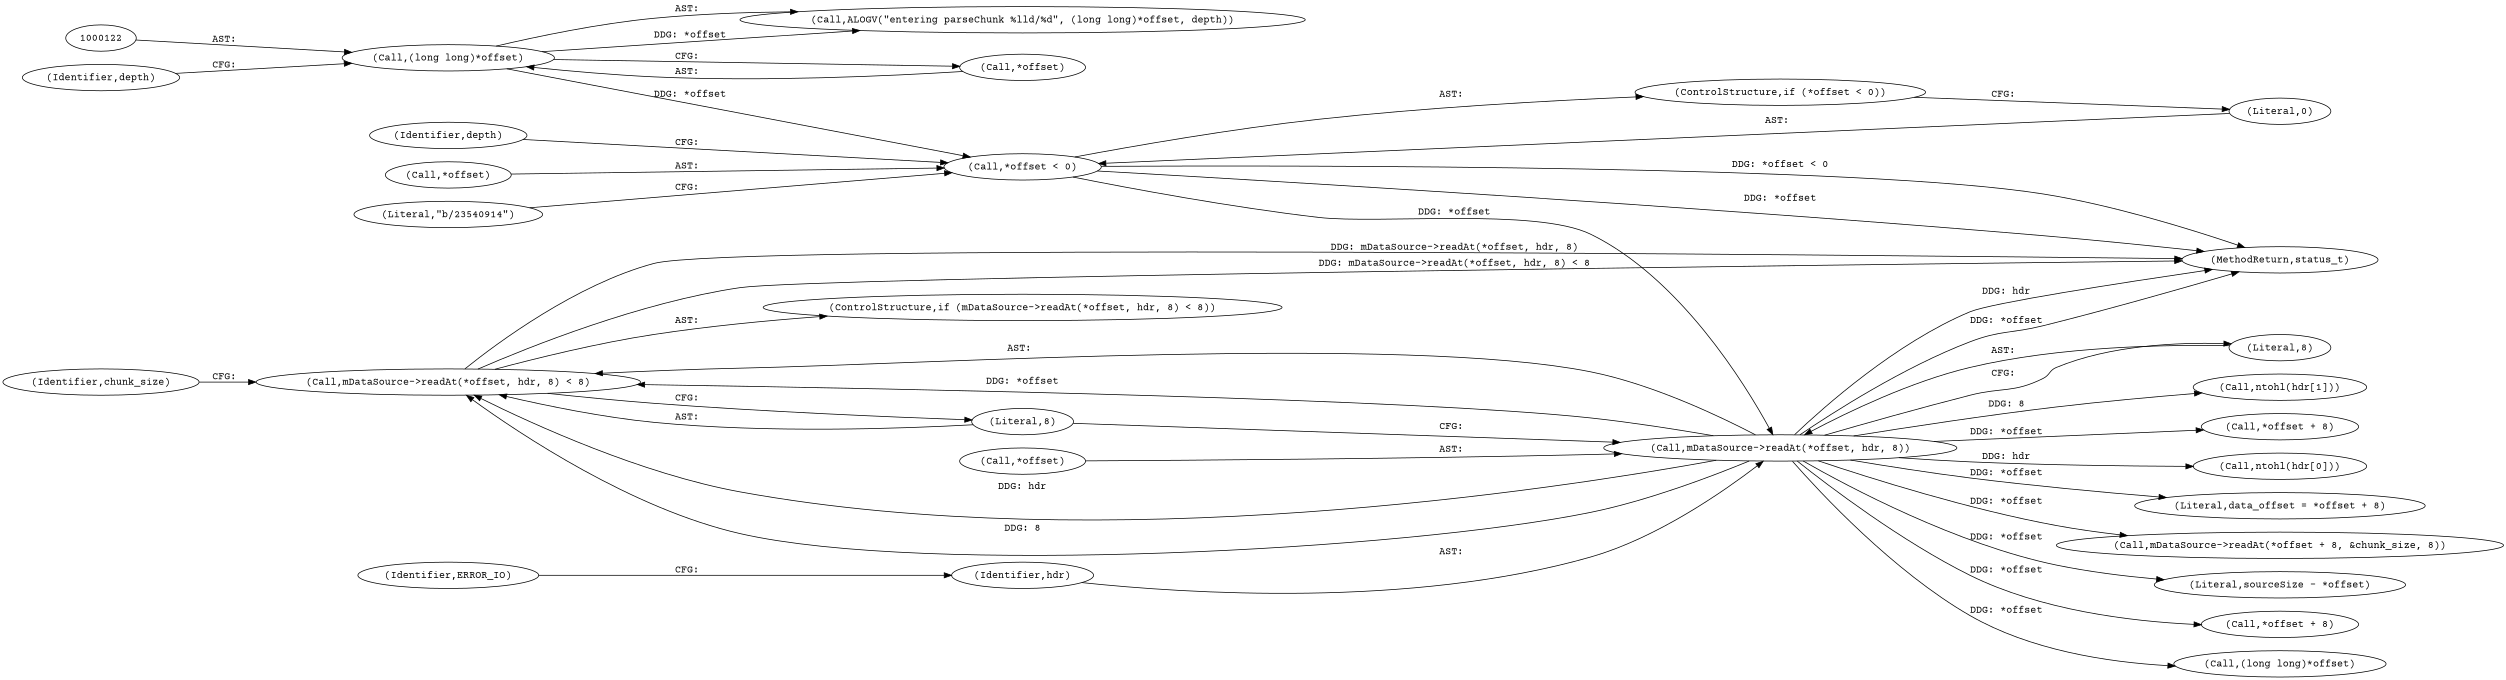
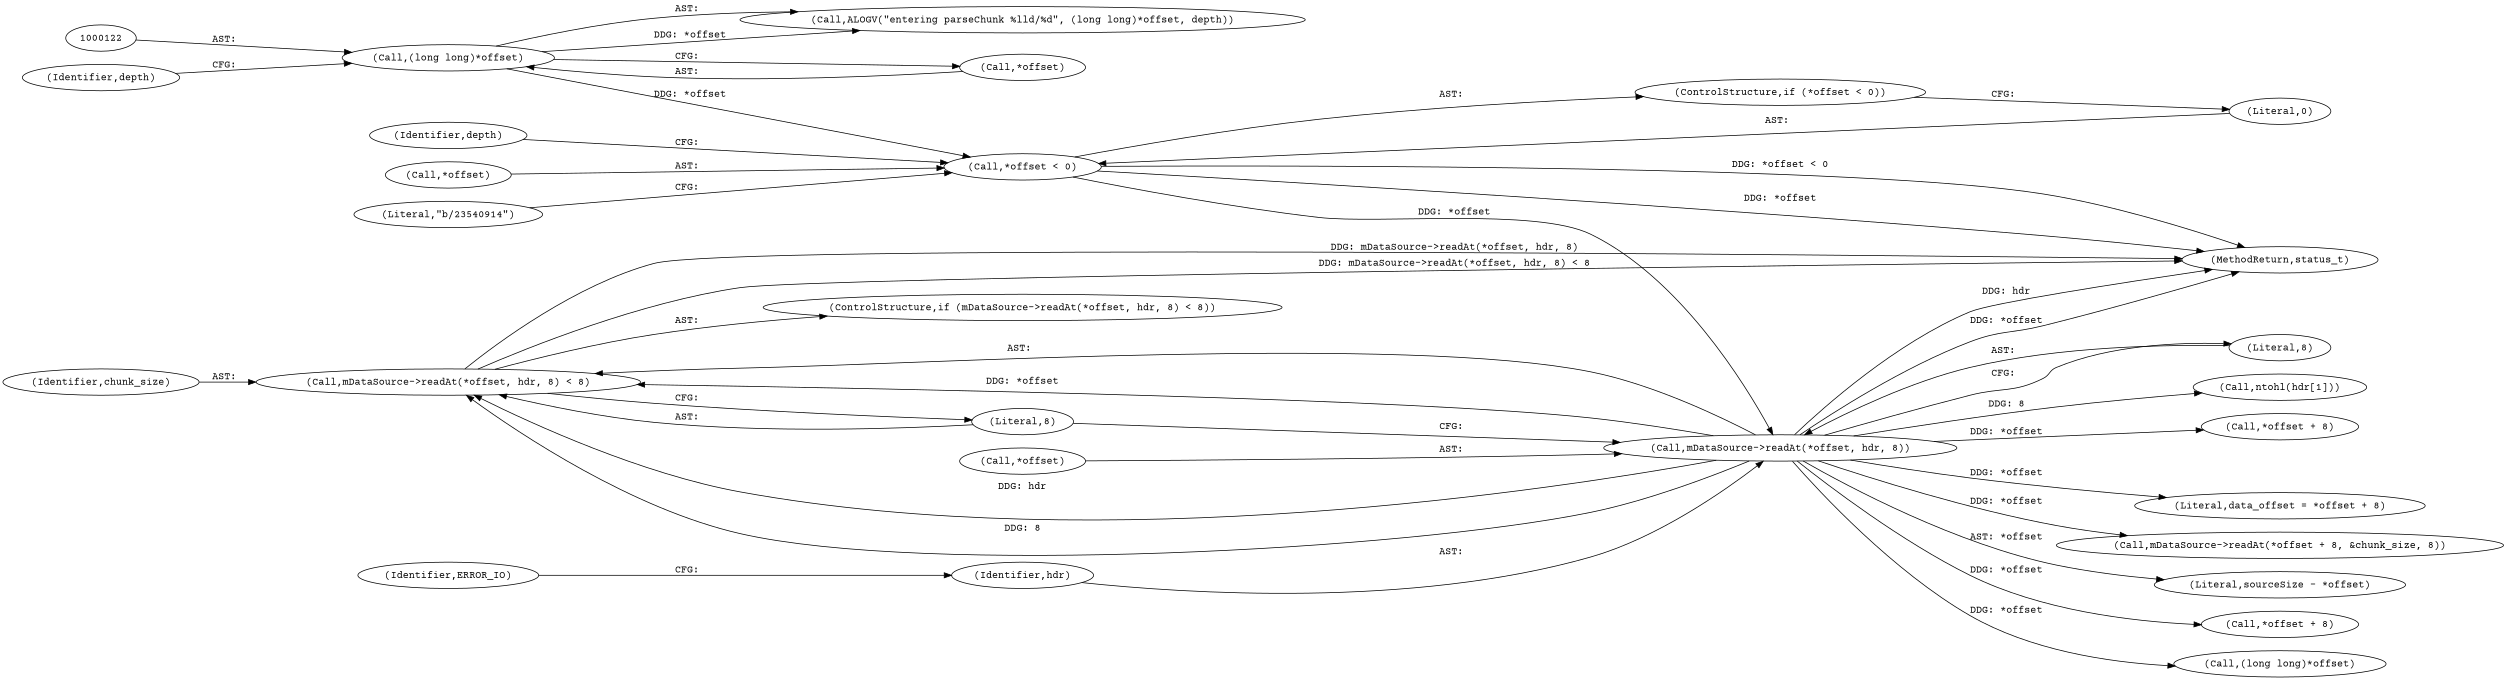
  digraph {
    fontname="Courier Prime"
    rankdir=LR
    node [fontname="Courier Prime"]
    edge [fontname="Courier Prime"]
    n1 [label="(Call,mDataSource->readAt(*offset, hdr, 8) < 8)"]
    n2 [label="(ControlStructure,if (mDataSource->readAt(*offset, hdr, 8) < 8))"]
    n3 [label="(Literal,8)"]
    n4 [label="(MethodReturn,status_t)"]
    n5 [label="(Call,mDataSource->readAt(*offset, hdr, 8))"]
    n6 [label="(Literal,data_offset = *offset + 8)"]
    n7 [label="(Call,mDataSource->readAt(*offset + 8, &chunk_size, 8))"]
    n8 [label="(Literal,sourceSize - *offset)"]
    n9 [label="(Call,*offset + 8)"]
    n10 [label="(Call,(long long)*offset)"]
    n11 [label="(Literal,8)"]
    n12 [label="(Call,ntohl(hdr[1]))"]
    n13 [label="(Call,*offset + 8)"]
-   n14 [label="(Call,ntohl(hdr[0]))"]
    n15 [label="(Call,*offset < 0)"]
    n16 [label="(ControlStructure,if (*offset < 0))"]
    n17 [label="(Literal,0)"]
    n18 [label="(Call,(long long)*offset)"]
    n19 [label="(Call,*offset)"]
    n20 [label="(Call,ALOGV(\"entering parseChunk %lld/%d\", (long long)*offset, depth))"]
    n21 [label="(Identifier,chunk_size)"]
    n22 [label="(Identifier,depth)"]
    n23 [label="(Identifier,depth)"]
    n24 [label="(Call,*offset)"]
    n25 [label="(Identifier,ERROR_IO)"]
    n26 [label="(Identifier,hdr)"]
    n27 [label="(Call,*offset)"]
    n28 [label="(Literal,\"b/23540914\")"]
    1000122
    n1 -> n2 [label="AST: "]
    n1 -> n3 [label="CFG: "]
    n1 -> n4 [label="DDG: mDataSource->readAt(*offset, hdr, 8)"]
    n1 -> n4 [label="DDG: mDataSource->readAt(*offset, hdr, 8) < 8"]
    n3 -> n1 [label="AST: "]
    n3 -> n5 [label="CFG: "]
    n5 -> n1 [label="AST: "]
    n5 -> n1 [label="DDG: *offset"]
    n5 -> n1 [label="DDG: hdr"]
    n5 -> n1 [label="DDG: 8"]
    n5 -> n4 [label="DDG: hdr"]
    n5 -> n4 [label="DDG: *offset"]
    n5 -> n6 [label="DDG: *offset"]
    n5 -> n7 [label="DDG: *offset"]
-   n5 -> n8 [label="DDG: *offset"]
+   n5 -> n8 [label="AST: *offset"]
    n5 -> n9 [label="DDG: *offset"]
    n5 -> n10 [label="DDG: *offset"]
    n5 -> n11 [label="CFG: "]
    n5 -> n12 [label="DDG: 8"]
    n5 -> n13 [label="DDG: *offset"]
-   n5 -> n14 [label="DDG: hdr"]
    n11 -> n5 [label="AST: "]
    n15 -> n4 [label="DDG: *offset < 0"]
    n15 -> n4 [label="DDG: *offset"]
    n15 -> n5 [label="DDG: *offset"]
    n15 -> n16 [label="AST: "]
    n16 -> n17 [label="CFG: "]
    n17 -> n15 [label="AST: "]
    n18 -> n15 [label="DDG: *offset"]
    n18 -> n19 [label="CFG: "]
    n18 -> n20 [label="AST: "]
    n18 -> n20 [label="DDG: *offset"]
    n19 -> n18 [label="AST: "]
-   n21 -> n1 [label="CFG: "]
+   n21 -> n1 [label="AST: "]
    n22 -> n18 [label="CFG: "]
    n23 -> n15 [label="CFG: "]
    n24 -> n15 [label="AST: "]
    n25 -> n26 [label="CFG: "]
    n26 -> n5 [label="AST: "]
    n27 -> n5 [label="AST: "]
    n28 -> n15 [label="CFG: "]
    1000122 -> n18 [label="AST: "]
  }
